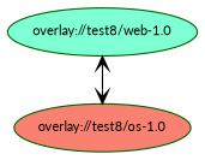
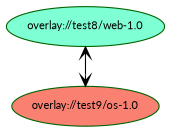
  digraph {
    compound=true
    concentrate=true
    newrank=true
    rankdir=TD
    fontname=Lato
    node [color=darkgreen fontname=Lato fontsize=10 style=filled]
    edge [arrowhead=vee fontname=Lato]
    "overlay://test8/web-1.0" [fillcolor=aquamarine]
-   "overlay://test8/os-1.0" [fillcolor=salmon]
+   "overlay://test8/os-1.0" [fillcolor=salmon label="overlay://test9/os-1.0"]
    "overlay://test8/web-1.0" -> "overlay://test8/os-1.0"
    "overlay://test8/os-1.0" -> "overlay://test8/web-1.0"
  }
